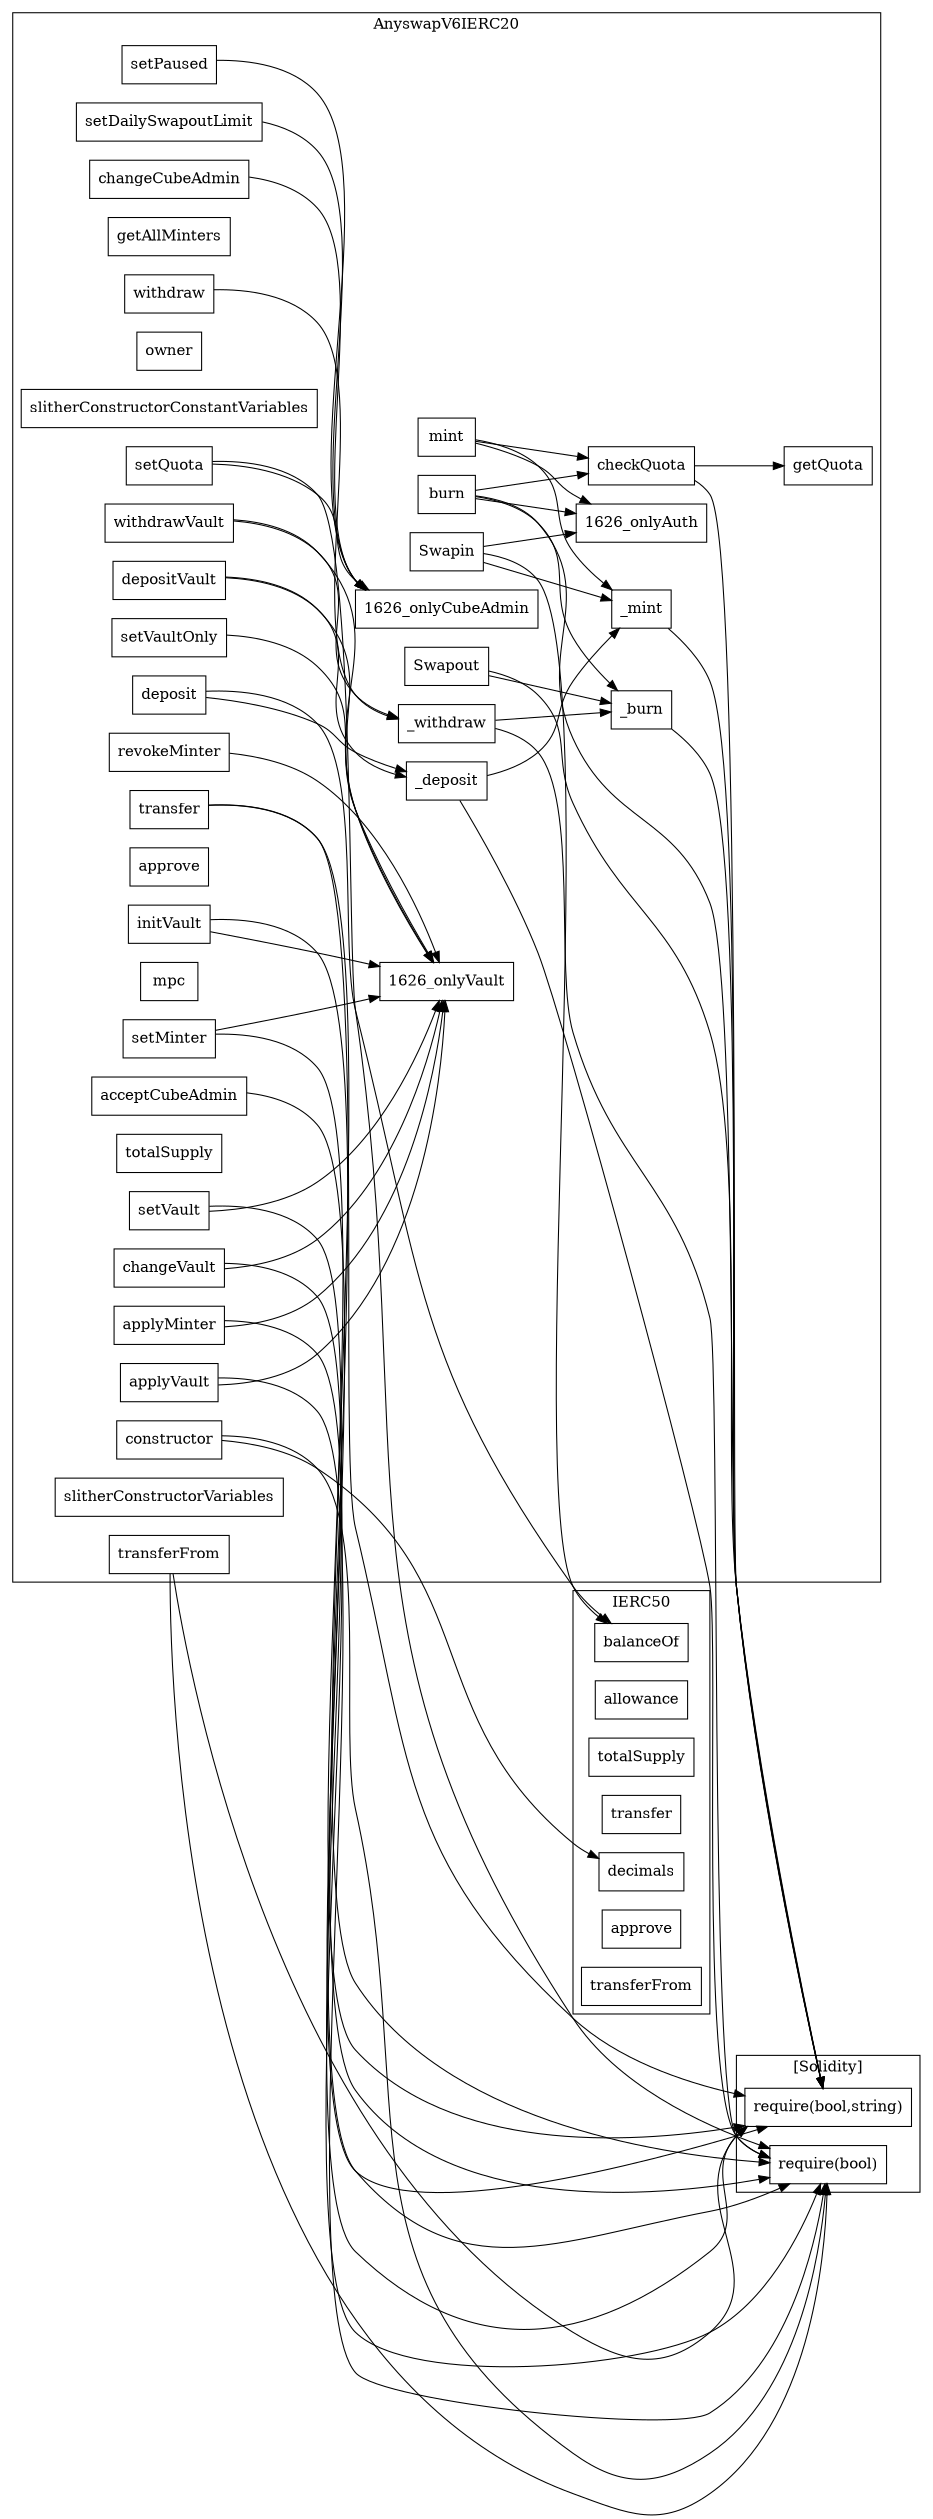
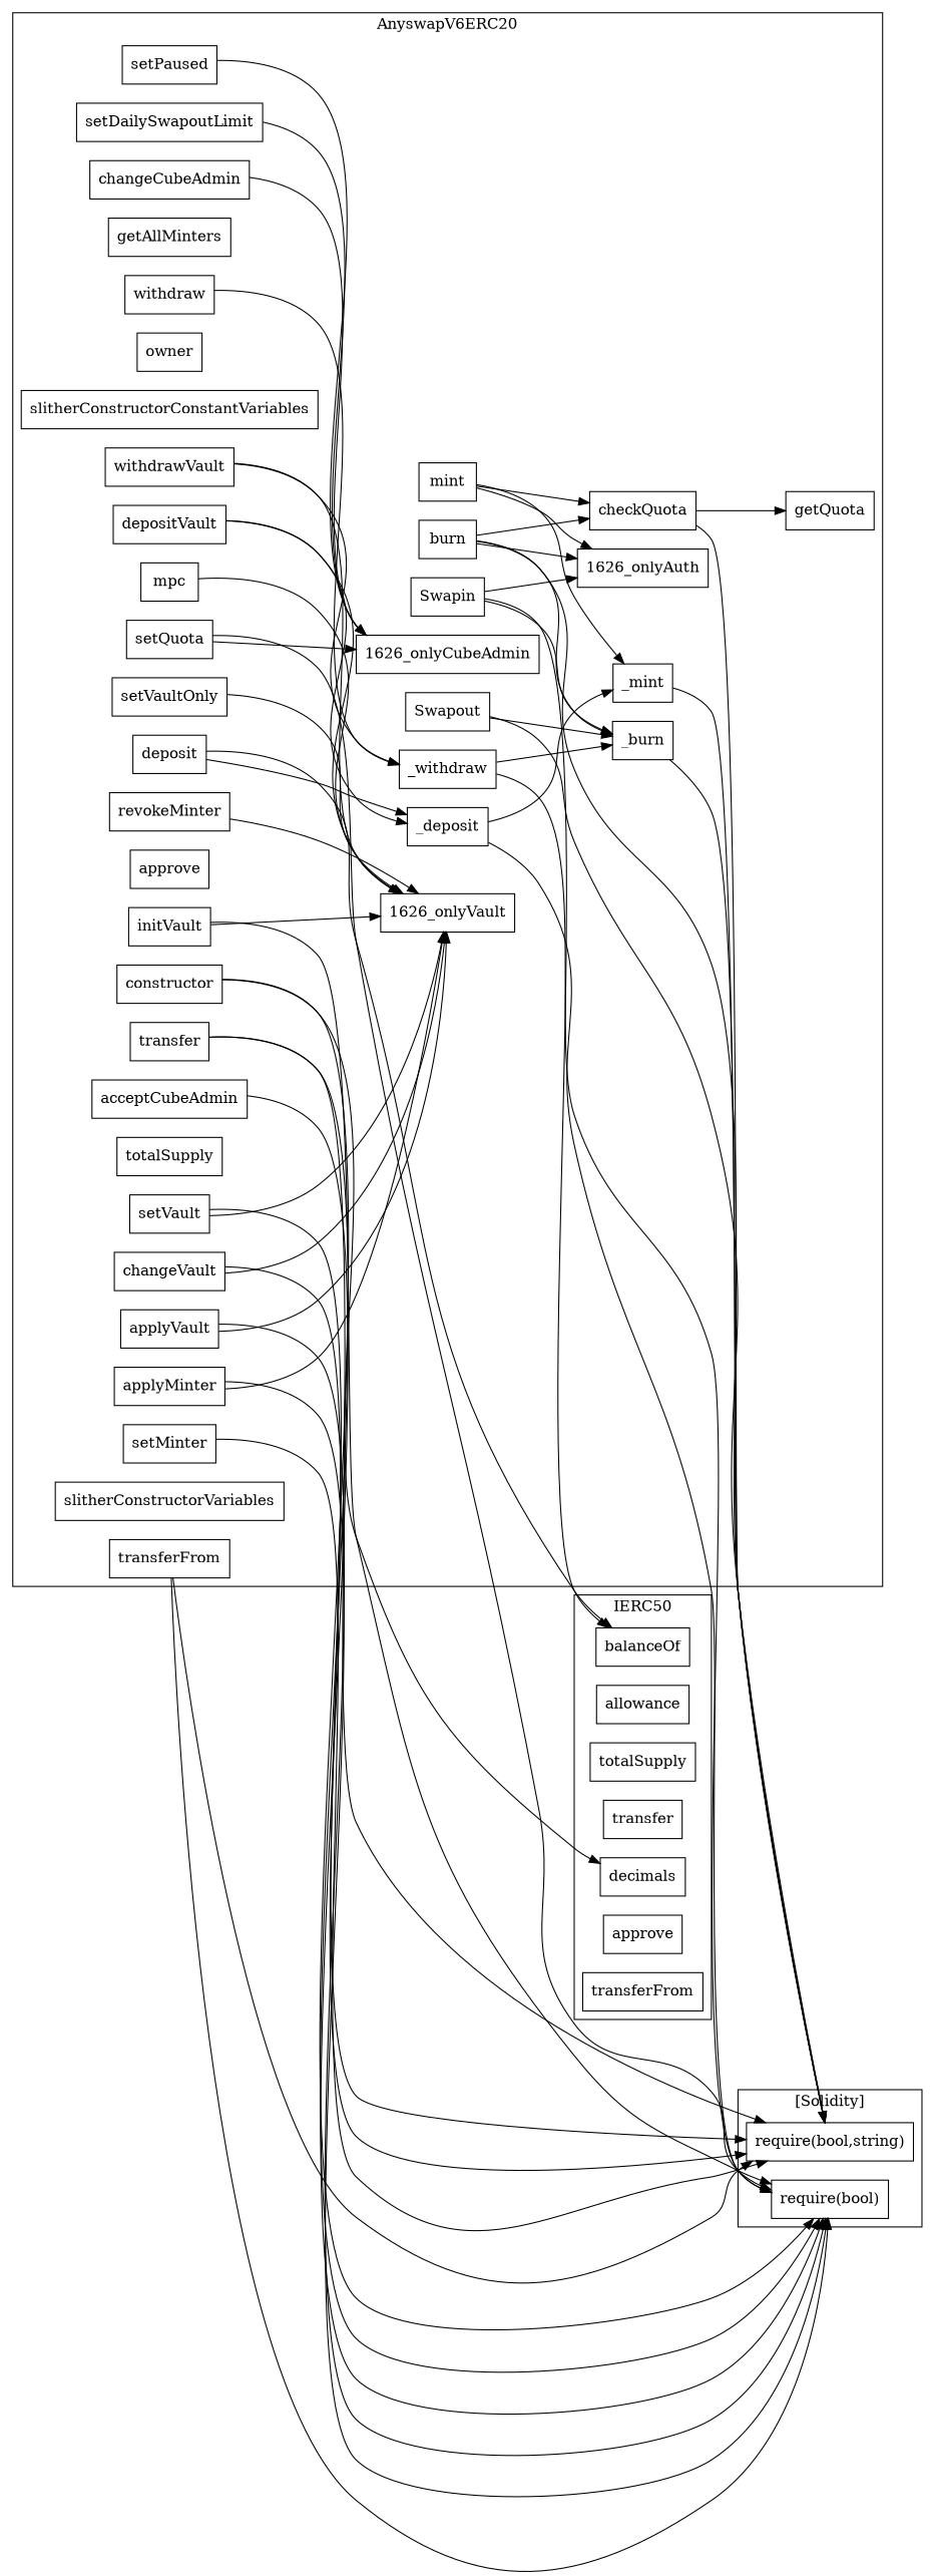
  strict digraph {
    rankdir=LR
    node [shape=box]
    n1 [label=decimals]
    n2 [label=allowance]
    n3 [label=totalSupply]
    n4 [label=transfer]
    n5 [label=balanceOf]
    n6 [label=approve]
    n7 [label=transferFrom]
    n8 [label=transfer]
    n9 [label=acceptCubeAdmin]
    n10 [label=_burn]
    n11 [label=Swapout]
    n12 [label=checkQuota]
    n13 [label=getQuota]
    n14 [label=setQuota]
    "1626_onlyCubeAdmin"
    n16 [label=getAllMinters]
    n17 [label=setVaultOnly]
    "1626_onlyVault"
    n19 [label=_mint]
    n20 [label=owner]
    n21 [label=burn]
    "1626_onlyAuth"
    n23 [label=slitherConstructorConstantVariables]
    n24 [label=setPaused]
    n25 [label=withdraw]
    n26 [label=_withdraw]
    n27 [label=initVault]
    n28 [label=setMinter]
    n29 [label=deposit]
    n30 [label=_deposit]
    n31 [label=setDailySwapoutLimit]
    n32 [label=Swapin]
    n33 [label=constructor]
    n34 [label=approve]
    n35 [label=transferFrom]
    n36 [label=mpc]
    n37 [label=depositVault]
    n38 [label=setVault]
    n39 [label=totalSupply]
    n40 [label=withdrawVault]
    n41 [label=mint]
    n42 [label=applyMinter]
    n43 [label=changeVault]
    n44 [label=applyVault]
    n45 [label=revokeMinter]
    n46 [label=slitherConstructorVariables]
    n47 [label=changeCubeAdmin]
    "require(bool,string)"
    "require(bool)"
    subgraph cluster_1 {
      label=IERC50
      n1
      n2
      n3
      n4
      n5
      n6
      n7
    }
    subgraph cluster_2 {
-     label=AnyswapV6IERC20
+     label=AnyswapV6ERC20
      n8
      n9
      n10
      n11
      n12
      n13
      n14
      "1626_onlyCubeAdmin"
      n16
      n17
      "1626_onlyVault"
      n19
      n20
      n21
      "1626_onlyAuth"
      n23
      n24
      n25
      n26
      n27
      n28
      n29
      n30
      n31
      n32
      n33
      n34
      n35
      n36
      n37
      n38
      n39
      n40
      n41
      n42
      n43
      n44
      n45
      n46
      n47
    }
    subgraph cluster_3 {
      label="[Solidity]"
      "require(bool,string)"
      "require(bool)"
    }
    n8 -> "require(bool,string)"
    n8 -> "require(bool)"
    n9 -> "require(bool)"
    n10 -> "require(bool,string)"
    n11 -> n10
    n11 -> "require(bool,string)"
    n12 -> n13
    n12 -> "require(bool,string)"
    n14 -> "1626_onlyCubeAdmin"
    n14 -> "require(bool)"
    n17 -> "1626_onlyVault"
    n19 -> "require(bool,string)"
    n21 -> n10
    n21 -> n12
    n21 -> "1626_onlyAuth"
    n21 -> "require(bool,string)"
    n24 -> "1626_onlyCubeAdmin"
    n25 -> n26
    n26 -> n10
    n26 -> "require(bool)"
    n27 -> "1626_onlyVault"
    n27 -> "require(bool)"
-   n28 -> "1626_onlyVault"
+   n36 -> "1626_onlyVault"
    n28 -> "require(bool,string)"
    n29 -> n5
    n29 -> n30
    n30 -> n19
    n30 -> "require(bool)"
    n31 -> "1626_onlyCubeAdmin"
    n32 -> n5
-   n32 -> n19
+   n32 -> n10
    n32 -> "1626_onlyAuth"
    n33 -> n1
    n33 -> "require(bool)"
    n35 -> "require(bool,string)"
    n35 -> "require(bool)"
    n37 -> "1626_onlyVault"
    n37 -> n30
    n38 -> "1626_onlyVault"
    n38 -> "require(bool,string)"
    n40 -> "1626_onlyVault"
    n40 -> n26
    n41 -> n12
    n41 -> n19
    n41 -> "1626_onlyAuth"
    n42 -> "1626_onlyVault"
    n42 -> "require(bool)"
    n43 -> "1626_onlyVault"
    n43 -> "require(bool,string)"
    n44 -> "1626_onlyVault"
    n44 -> "require(bool)"
    n45 -> "1626_onlyVault"
    n47 -> "1626_onlyCubeAdmin"
  }
